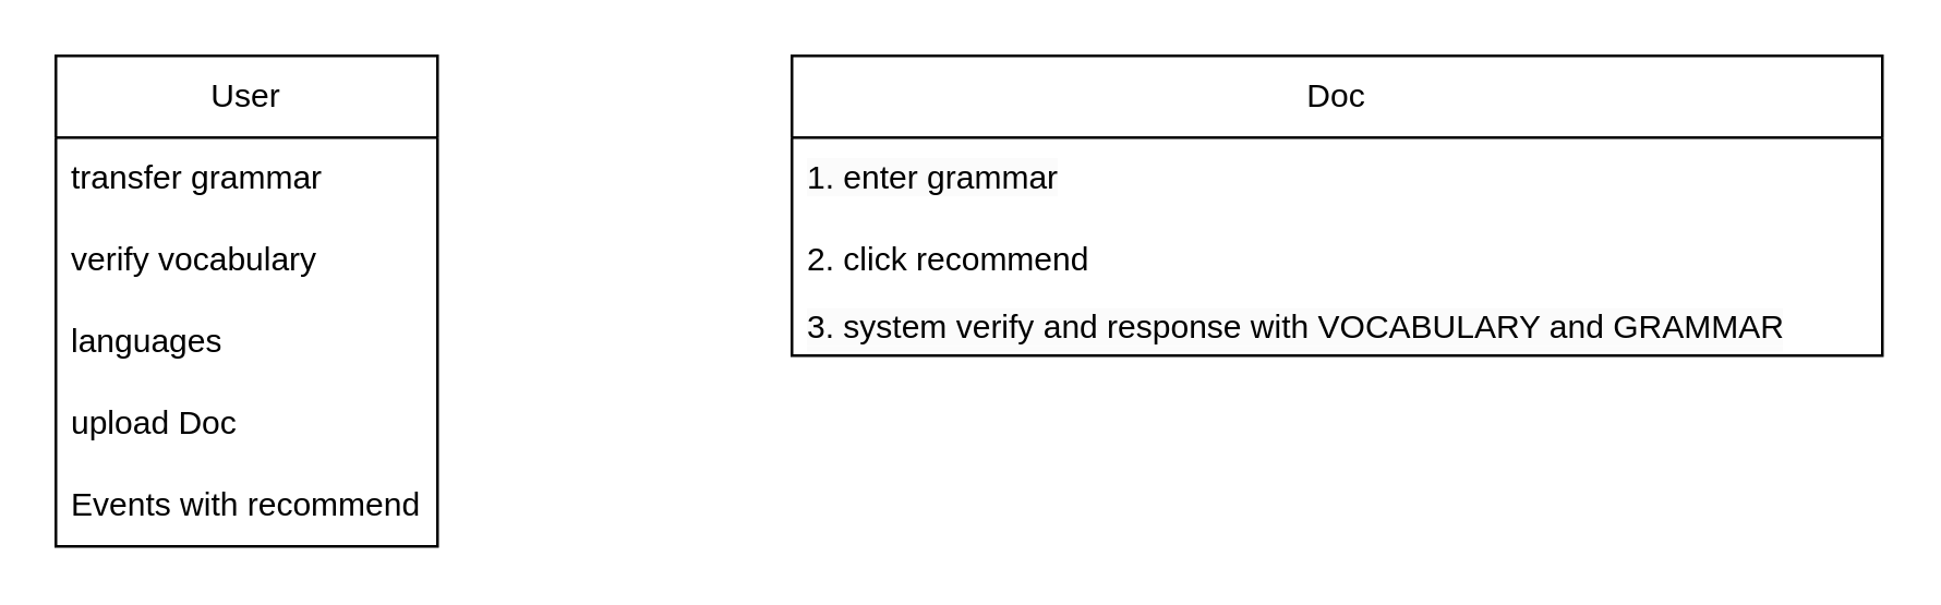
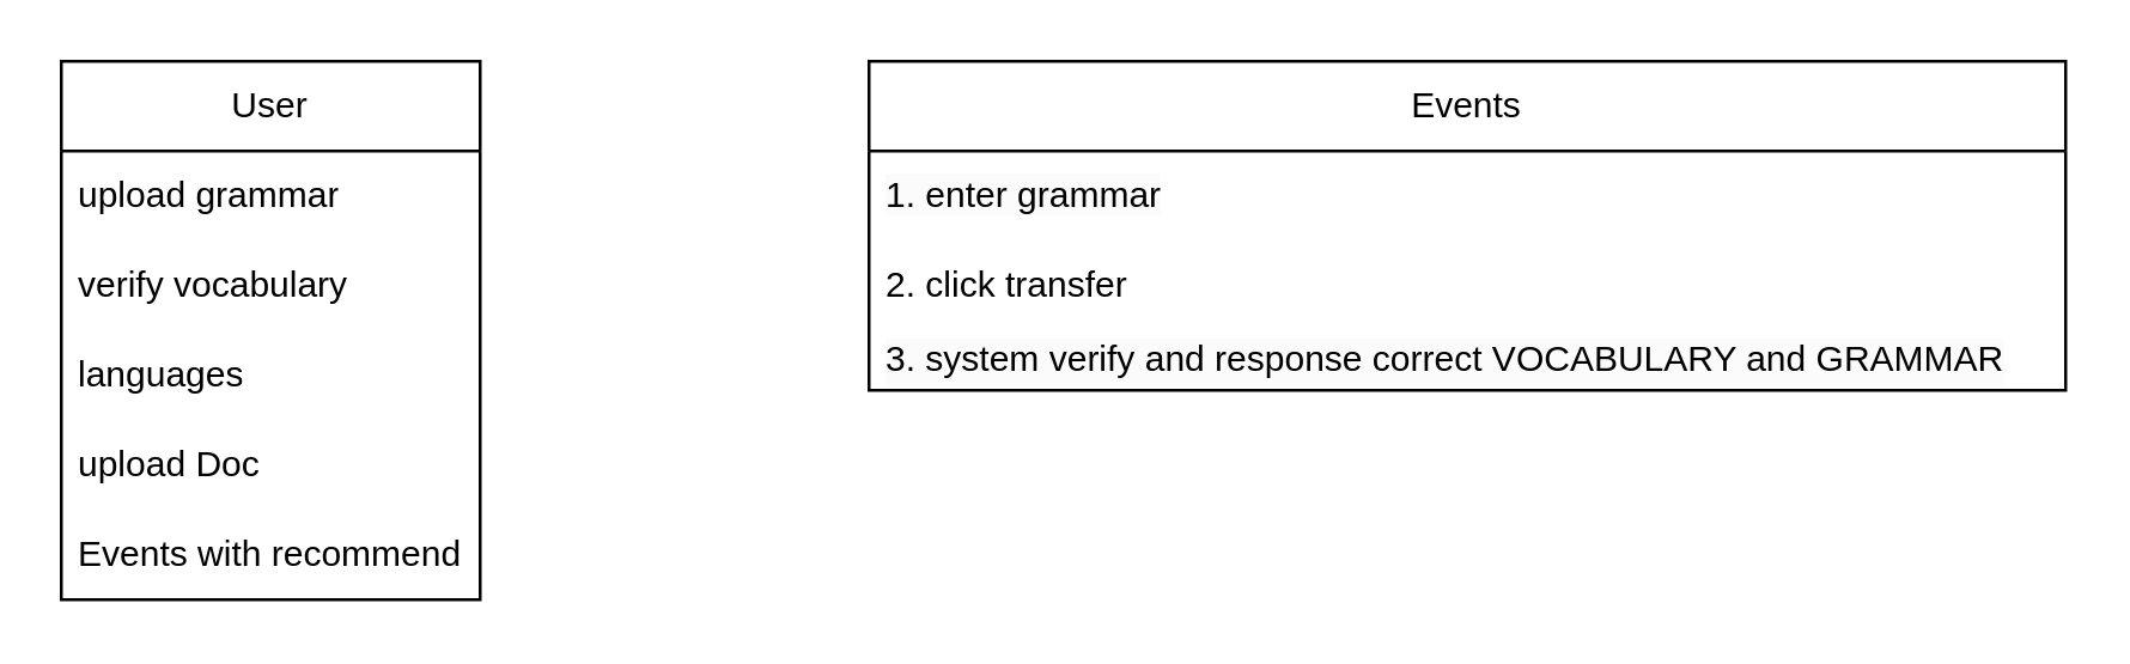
  <mxCell id="0" />
  <mxCell id="1" parent="0" />
  <mxCell id="2" value="User" style="swimlane;fontStyle=0;childLayout=stackLayout;horizontal=1;startSize=30;horizontalStack=0;resizeParent=1;resizeParentMax=0;resizeLast=0;collapsible=1;marginBottom=0;whiteSpace=wrap;html=1;" vertex="1" parent="1"><mxGeometry x="20" y="20" width="140" height="180" as="geometry" /></mxCell>
- <mxCell id="3" value="transfer grammar" style="text;strokeColor=none;fillColor=none;align=left;verticalAlign=middle;spacingLeft=4;spacingRight=4;overflow=hidden;points=[[0,0.5],[1,0.5]];portConstraint=eastwest;rotatable=0;whiteSpace=wrap;html=1;" vertex="1" parent="2"><mxGeometry y="30" width="140" height="30" as="geometry" /></mxCell>
+ <mxCell id="3" value="upload grammar" style="text;strokeColor=none;fillColor=none;align=left;verticalAlign=middle;spacingLeft=4;spacingRight=4;overflow=hidden;points=[[0,0.5],[1,0.5]];portConstraint=eastwest;rotatable=0;whiteSpace=wrap;html=1;" vertex="1" parent="2"><mxGeometry y="30" width="140" height="30" as="geometry" /></mxCell>
  <mxCell id="4" value="verify vocabulary&lt;span style=&quot;white-space: pre;&quot;&gt;&#09;&lt;/span&gt;" style="text;strokeColor=none;fillColor=none;align=left;verticalAlign=middle;spacingLeft=4;spacingRight=4;overflow=hidden;points=[[0,0.5],[1,0.5]];portConstraint=eastwest;rotatable=0;whiteSpace=wrap;html=1;" vertex="1" parent="2"><mxGeometry y="60" width="140" height="30" as="geometry" /></mxCell>
  <mxCell id="5" value="languages" style="text;strokeColor=none;fillColor=none;align=left;verticalAlign=middle;spacingLeft=4;spacingRight=4;overflow=hidden;points=[[0,0.5],[1,0.5]];portConstraint=eastwest;rotatable=0;whiteSpace=wrap;html=1;" vertex="1" parent="2"><mxGeometry y="90" width="140" height="30" as="geometry" /></mxCell>
  <mxCell id="6" value="upload Doc" style="text;strokeColor=none;fillColor=none;align=left;verticalAlign=middle;spacingLeft=4;spacingRight=4;overflow=hidden;points=[[0,0.5],[1,0.5]];portConstraint=eastwest;rotatable=0;whiteSpace=wrap;html=1;" vertex="1" parent="2"><mxGeometry y="120" width="140" height="30" as="geometry" /></mxCell>
  <mxCell id="7" value="Events with recommend" style="text;strokeColor=none;fillColor=none;align=left;verticalAlign=middle;spacingLeft=4;spacingRight=4;overflow=hidden;points=[[0,0.5],[1,0.5]];portConstraint=eastwest;rotatable=0;whiteSpace=wrap;html=1;" vertex="1" parent="2"><mxGeometry y="150" width="140" height="30" as="geometry" /></mxCell>
- <mxCell id="8" value="Doc" style="swimlane;fontStyle=0;childLayout=stackLayout;horizontal=1;startSize=30;horizontalStack=0;resizeParent=1;resizeParentMax=0;resizeLast=0;collapsible=1;marginBottom=0;whiteSpace=wrap;html=1;" vertex="1" parent="1"><mxGeometry x="290" y="20" width="400" height="110" as="geometry" /></mxCell>
+ <mxCell id="8" value="Events" style="swimlane;fontStyle=0;childLayout=stackLayout;horizontal=1;startSize=30;horizontalStack=0;resizeParent=1;resizeParentMax=0;resizeLast=0;collapsible=1;marginBottom=0;whiteSpace=wrap;html=1;" vertex="1" parent="1"><mxGeometry x="290" y="20" width="400" height="110" as="geometry" /></mxCell>
  <mxCell id="9" value="&lt;span style=&quot;color: rgb(0, 0, 0); font-family: Helvetica; font-size: 12px; font-style: normal; font-variant-ligatures: normal; font-variant-caps: normal; font-weight: 400; letter-spacing: normal; orphans: 2; text-align: left; text-indent: 0px; text-transform: none; widows: 2; word-spacing: 0px; -webkit-text-stroke-width: 0px; white-space: nowrap; background-color: rgb(251, 251, 251); text-decoration-thickness: initial; text-decoration-style: initial; text-decoration-color: initial; display: inline !important; float: none;&quot;&gt;1. enter grammar&lt;/span&gt;" style="text;strokeColor=none;fillColor=none;align=left;verticalAlign=middle;spacingLeft=4;spacingRight=4;overflow=hidden;points=[[0,0.5],[1,0.5]];portConstraint=eastwest;rotatable=0;whiteSpace=wrap;html=1;" vertex="1" parent="8"><mxGeometry y="30" width="400" height="30" as="geometry" /></mxCell>
- <mxCell id="10" value="&lt;div&gt;&lt;span style=&quot;text-wrap-mode: nowrap; background-color: initial;&quot;&gt;2. click recommend&lt;/span&gt;&lt;/div&gt;" style="text;strokeColor=none;fillColor=none;align=left;verticalAlign=middle;spacingLeft=4;spacingRight=4;overflow=hidden;points=[[0,0.5],[1,0.5]];portConstraint=eastwest;rotatable=0;whiteSpace=wrap;html=1;" vertex="1" parent="8"><mxGeometry y="60" width="400" height="30" as="geometry" /></mxCell>
- <mxCell id="11" value="&lt;div style=&quot;forced-color-adjust: none; color: rgb(0, 0, 0); font-family: Helvetica; font-size: 12px; font-style: normal; font-variant-ligatures: normal; font-variant-caps: normal; font-weight: 400; letter-spacing: normal; orphans: 2; text-align: left; text-indent: 0px; text-transform: none; widows: 2; word-spacing: 0px; -webkit-text-stroke-width: 0px; white-space: nowrap; background-color: rgb(251, 251, 251); text-decoration-thickness: initial; text-decoration-style: initial; text-decoration-color: initial;&quot;&gt;3. system verify and response with VOCABULARY and GRAMMAR&lt;/div&gt;&lt;div style=&quot;forced-color-adjust: none; color: rgb(0, 0, 0); font-family: Helvetica; font-size: 12px; font-style: normal; font-variant-ligatures: normal; font-variant-caps: normal; font-weight: 400; letter-spacing: normal; orphans: 2; text-align: left; text-indent: 0px; text-transform: none; widows: 2; word-spacing: 0px; -webkit-text-stroke-width: 0px; white-space: nowrap; background-color: rgb(251, 251, 251); text-decoration-thickness: initial; text-decoration-style: initial; text-decoration-color: initial;&quot;&gt;&amp;nbsp;&lt;/div&gt;&lt;div&gt;&lt;br/&gt;&lt;/div&gt;" style="text;strokeColor=none;fillColor=none;align=left;verticalAlign=middle;spacingLeft=4;spacingRight=4;overflow=hidden;points=[[0,0.5],[1,0.5]];portConstraint=eastwest;rotatable=0;whiteSpace=wrap;html=1;" vertex="1" parent="8"><mxGeometry y="90" width="400" height="20" as="geometry" /></mxCell>
+ <mxCell id="10" value="&lt;div&gt;&lt;span style=&quot;text-wrap-mode: nowrap; background-color: initial;&quot;&gt;2. click transfer&lt;/span&gt;&lt;/div&gt;" style="text;strokeColor=none;fillColor=none;align=left;verticalAlign=middle;spacingLeft=4;spacingRight=4;overflow=hidden;points=[[0,0.5],[1,0.5]];portConstraint=eastwest;rotatable=0;whiteSpace=wrap;html=1;" vertex="1" parent="8"><mxGeometry y="60" width="400" height="30" as="geometry" /></mxCell>
+ <mxCell id="11" value="&lt;div style=&quot;forced-color-adjust: none; color: rgb(0, 0, 0); font-family: Helvetica; font-size: 12px; font-style: normal; font-variant-ligatures: normal; font-variant-caps: normal; font-weight: 400; letter-spacing: normal; orphans: 2; text-align: left; text-indent: 0px; text-transform: none; widows: 2; word-spacing: 0px; -webkit-text-stroke-width: 0px; white-space: nowrap; background-color: rgb(251, 251, 251); text-decoration-thickness: initial; text-decoration-style: initial; text-decoration-color: initial;&quot;&gt;3. system verify and response correct VOCABULARY and GRAMMAR&lt;/div&gt;&lt;div style=&quot;forced-color-adjust: none; color: rgb(0, 0, 0); font-family: Helvetica; font-size: 12px; font-style: normal; font-variant-ligatures: normal; font-variant-caps: normal; font-weight: 400; letter-spacing: normal; orphans: 2; text-align: left; text-indent: 0px; text-transform: none; widows: 2; word-spacing: 0px; -webkit-text-stroke-width: 0px; white-space: nowrap; background-color: rgb(251, 251, 251); text-decoration-thickness: initial; text-decoration-style: initial; text-decoration-color: initial;&quot;&gt;&amp;nbsp;&lt;/div&gt;&lt;div&gt;&lt;br/&gt;&lt;/div&gt;" style="text;strokeColor=none;fillColor=none;align=left;verticalAlign=middle;spacingLeft=4;spacingRight=4;overflow=hidden;points=[[0,0.5],[1,0.5]];portConstraint=eastwest;rotatable=0;whiteSpace=wrap;html=1;" vertex="1" parent="8"><mxGeometry y="90" width="400" height="20" as="geometry" /></mxCell>
